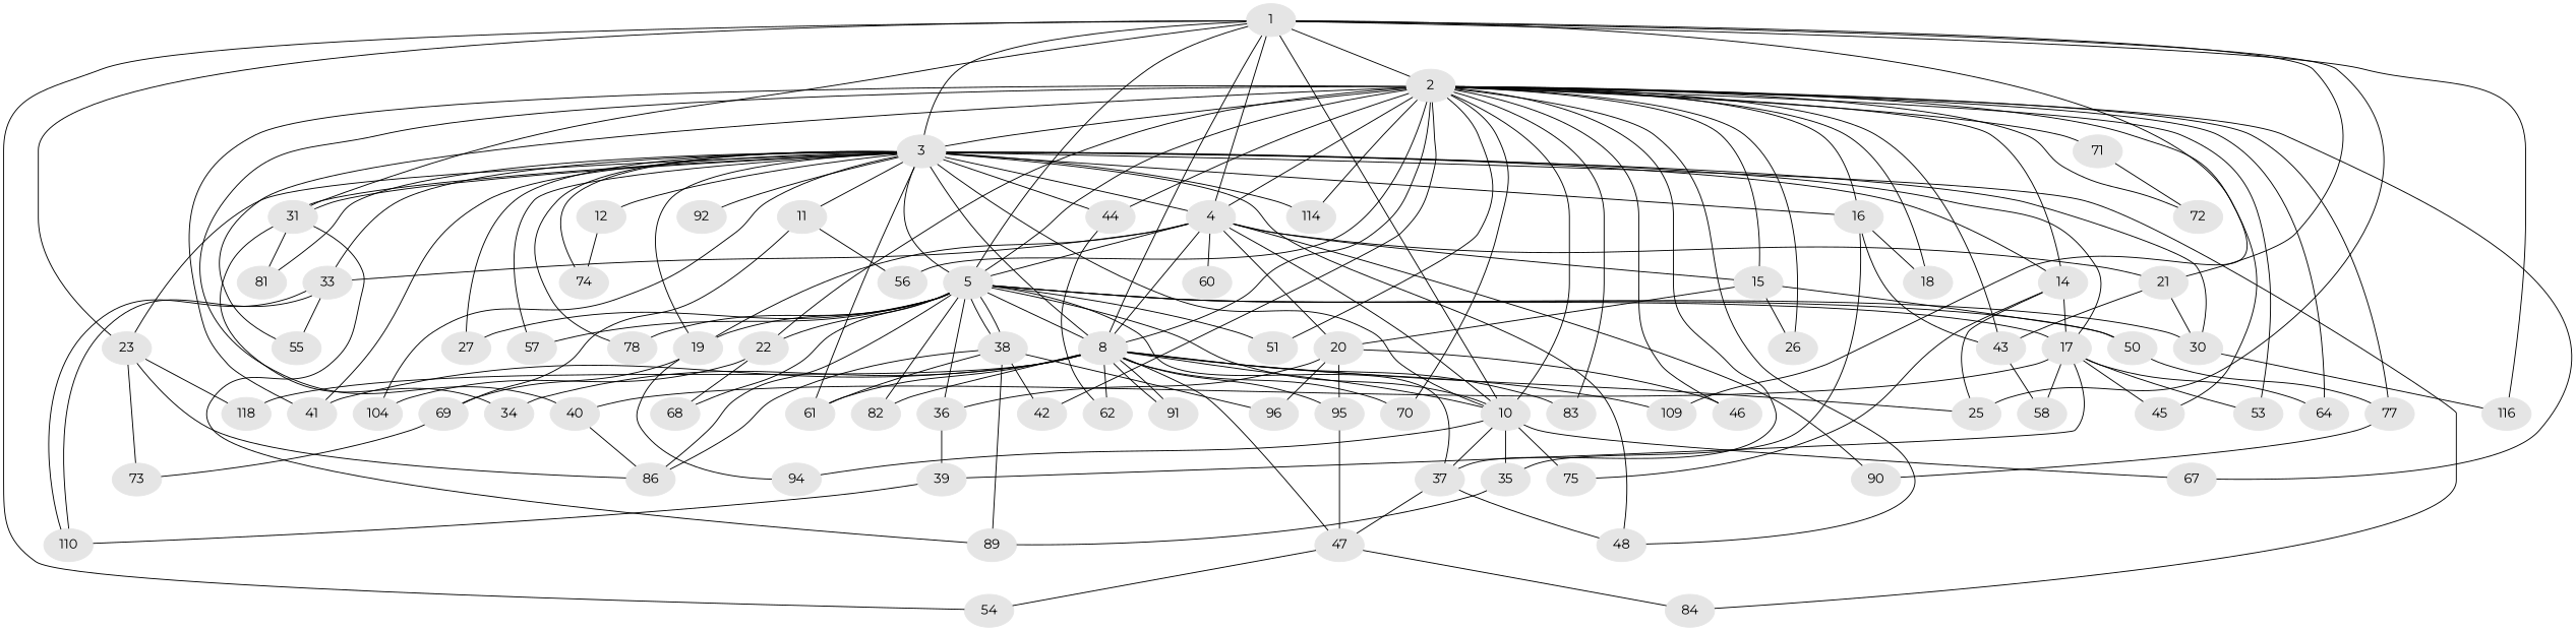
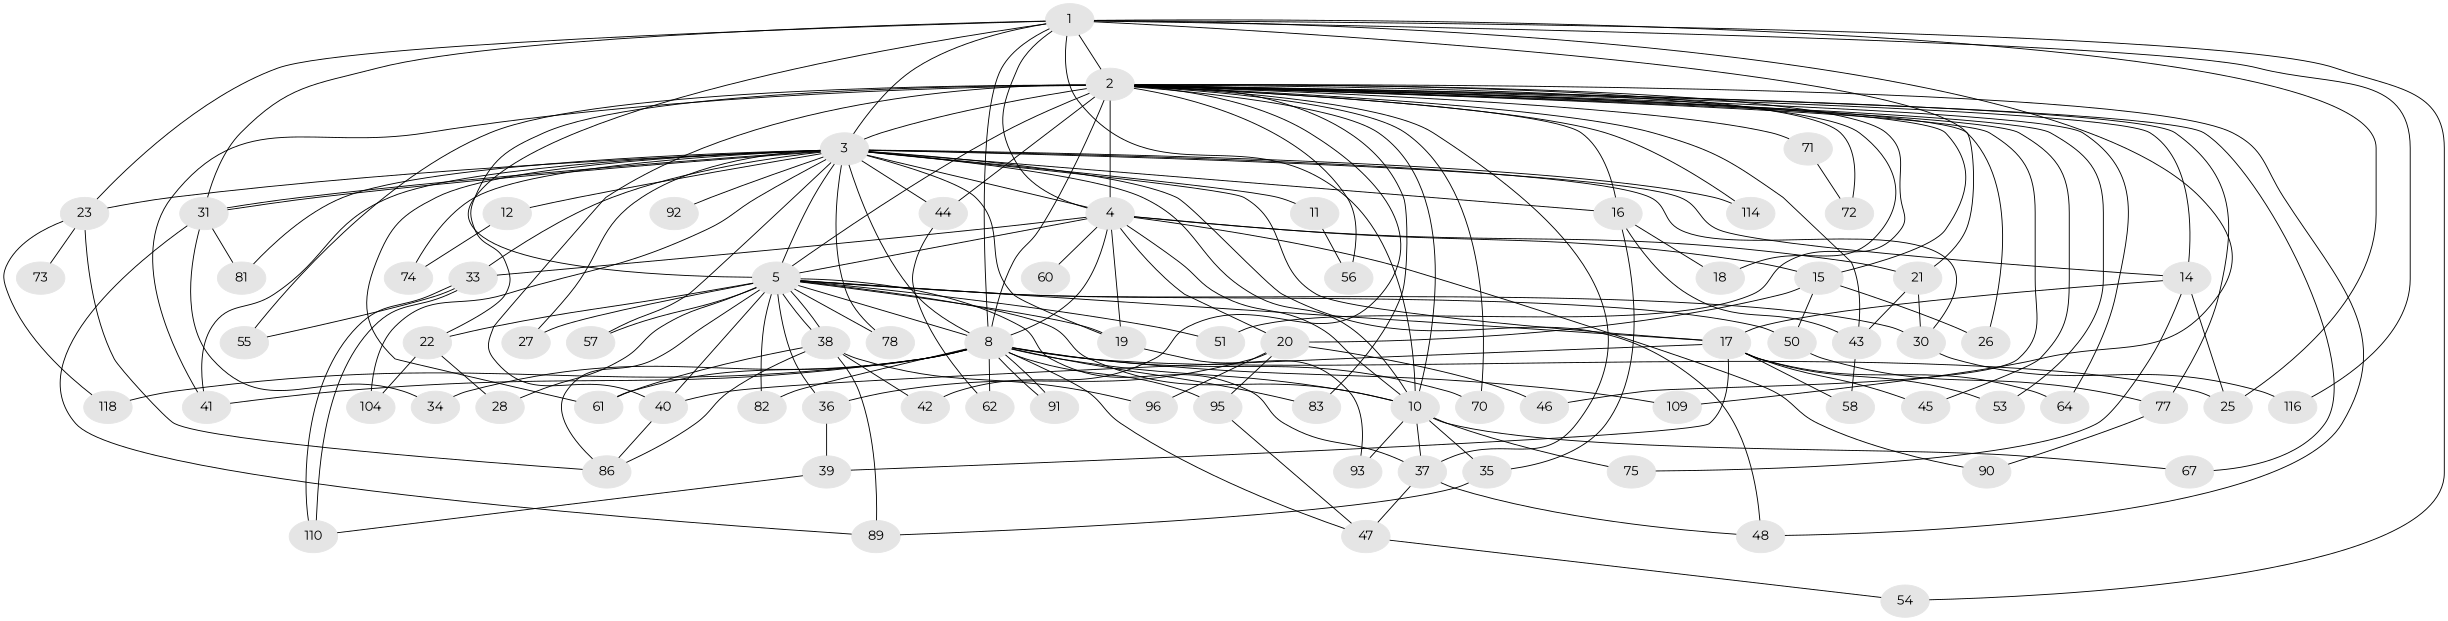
  graph {
    fontname=Montserrat
    node [color=gray90 fontname=Montserrat style=filled]
    edge [fontname=Montserrat]
    2 [super="+32+7+102+111+29+9"]
    3 [super="+98+6"]
    4 [super="+55+24"]
    5 [super="+97+68"]
    8 [super="+93"]
    10
    14
    15
    16
    18
    22
    26
    37 [super="+76+65"]
    40
    41 [super="+108"]
    42
    43 [super="+52"]
    44
    45
    46
    48
    51
    53 [super="+88"]
    56
    64
    67
    70
    71
    72
    77
    83
    n32 [label=55]
    114
    1
    21
    23
    25 [super="+59"]
    31 [super="+66+63"]
    54
    109
    116
    11
    12
    17 [super="+120+79"]
    19
    27
    30
    33
    57 [super="+100"]
    61
    74
    78
    81
-   84
    92
    104 [super="+119"]
    20
    60
    90
-   28 [label=68]
+   28
    36
    38
    50
    82
    86 [super="+106"]
    34
    47
    62
    91
    95
    118
    35
    75
-   94
+   94 [label=93]
    73
    89 [super="+103"]
    58
-   69
    39
    110 [super="+113"]
    96
    2 -- 3 [weight=8]
    2 -- 4 [weight=5]
    2 -- 5 [weight=5]
    2 -- 8 [weight=5]
    2 -- 10 [weight=3]
    2 -- 14
    2 -- 15
    2 -- 16
    2 -- 18
    2 -- 22
    2 -- 26
    2 -- 37
    2 -- 40
    2 -- 41
    2 -- 42
    2 -- 43
    2 -- 44
    2 -- 45
    2 -- 46
    2 -- 48
    2 -- 51
    2 -- 53 [weight=2]
    2 -- 56
    2 -- 64
    2 -- 67
    2 -- 70
    2 -- 71 [weight=2]
    2 -- 72
    2 -- 77
    2 -- 83
    2 -- n32
    2 -- 114
    3 -- 4 [weight=4]
    3 -- 5 [weight=2]
    3 -- 8 [weight=2]
    3 -- 10 [weight=2]
    3 -- 14
    3 -- 16
    3 -- 41
    3 -- 44
    3 -- 48
    3 -- 114
    3 -- 23
    3 -- 31 [weight=2]
    3 -- 31
    3 -- 11 [weight=2]
    3 -- 12 [weight=2]
    3 -- 17 [weight=3]
    3 -- 19
    3 -- 27
    3 -- 30
    3 -- 33
    3 -- 57
    3 -- 61
    3 -- 74
    3 -- 78
    3 -- 81
-   3 -- 84
    3 -- 92
    3 -- 104 [weight=2]
    4 -- 5
    4 -- 8
    4 -- 10
    4 -- 15
    4 -- 21
    4 -- 19
    4 -- 33
    4 -- 20
    4 -- 60 [weight=2]
    4 -- 90
    5 -- 8
    5 -- 10 [weight=2]
    5 -- 22
    5 -- 37
+   5 -- 40
    5 -- 51
    5 -- 17
    5 -- 19
    5 -- 27
    5 -- 30
    5 -- 57 [weight=2]
    5 -- 78
    5 -- 28
    5 -- 36
    5 -- 38
    5 -- 38
    5 -- 50
    5 -- 82
    5 -- 86
    8 -- 10
    8 -- 41
    8 -- 70
    8 -- 83
    8 -- 25
    8 -- 109
    8 -- 61
    8 -- 82
    8 -- 34
    8 -- 47
    8 -- 62
    8 -- 91
    8 -- 91
    8 -- 95
    8 -- 118
    10 -- 37
    10 -- 67
    10 -- 35
    10 -- 75
    10 -- 94
    14 -- 25
    14 -- 17
    14 -- 75
    15 -- 26
    15 -- 20
    15 -- 50
    16 -- 18
    16 -- 43
    16 -- 35
    22 -- 104
    22 -- 28
    37 -- 48
    37 -- 47
    40 -- 86
    43 -- 58
    44 -- 62
    71 -- 72
    77 -- 90
    1 -- 2 [weight=3]
    1 -- 3 [weight=2]
    1 -- 4
    1 -- 5
    1 -- 8
    1 -- 10
    1 -- 21
    1 -- 23
    1 -- 25
    1 -- 31
    1 -- 54
    1 -- 109
    1 -- 116
    21 -- 43
    21 -- 30
    23 -- 86
    23 -- 118
    23 -- 73
    31 -- 81
    31 -- 34
    31 -- 89
    11 -- 56
-   11 -- 69
    12 -- 74
    17 -- 40
    17 -- 45
    17 -- 53
    17 -- 64
    17 -- 58
    17 -- 39
    19 -- 94
-   19 -- 69
    30 -- 116
    33 -- n32
    33 -- 110
    33 -- 110
    20 -- 46
    20 -- 36
    20 -- 95
    20 -- 96
    36 -- 39
    38 -- 42
    38 -- 61
    38 -- 86
    38 -- 89
    38 -- 96
    50 -- 77
    47 -- 54
-   47 -- 84
    95 -- 47
    35 -- 89
-   69 -- 73
    39 -- 110
  }
